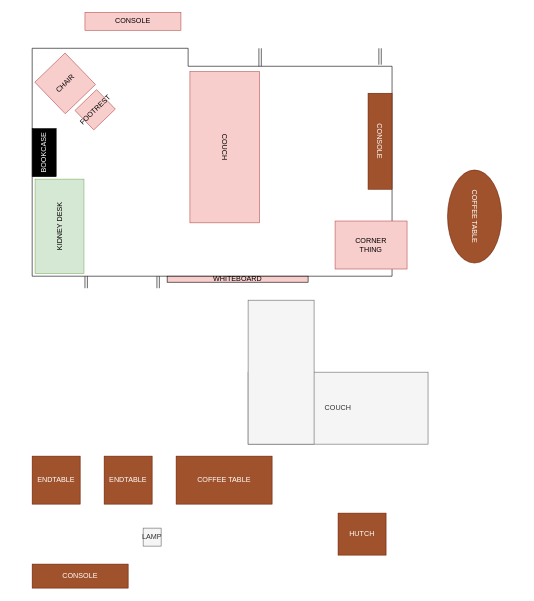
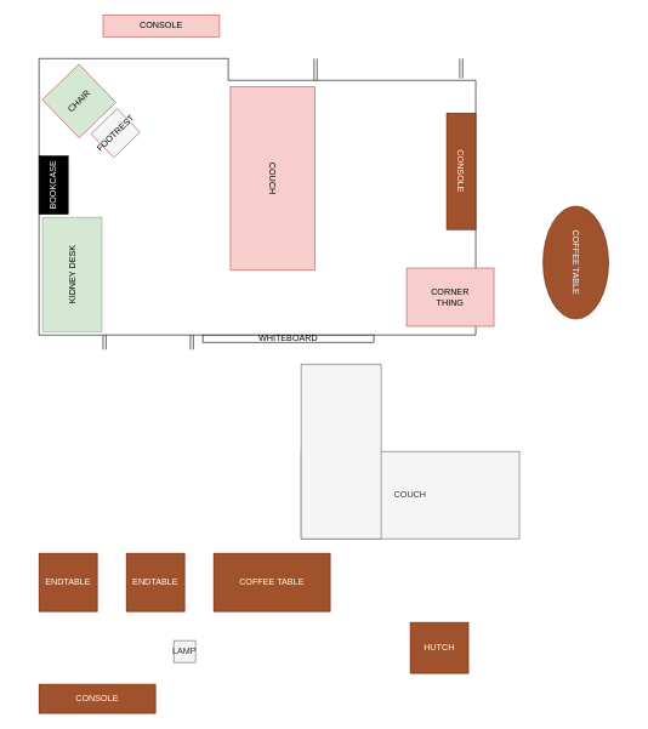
  <mxCell id="0" />
  <mxCell id="1" parent="0" />
  <mxCell id="2" value="" style="group" parent="1" vertex="1" connectable="0"><mxGeometry x="53" y="80" width="650" height="530" as="geometry" /></mxCell>
  <mxCell id="3" value="" style="endArrow=none;html=1;" parent="2" edge="1"><mxGeometry width="50" height="50" relative="1" as="geometry"><mxPoint y="380" as="sourcePoint" /><mxPoint as="targetPoint" /></mxGeometry></mxCell>
  <mxCell id="4" value="" style="endArrow=none;html=1;" parent="2" edge="1"><mxGeometry width="50" height="50" relative="1" as="geometry"><mxPoint x="600" y="380" as="sourcePoint" /><mxPoint y="380" as="targetPoint" /></mxGeometry></mxCell>
  <mxCell id="5" value="" style="endArrow=none;html=1;" parent="2" edge="1"><mxGeometry width="50" height="50" relative="1" as="geometry"><mxPoint x="600" y="380" as="sourcePoint" /><mxPoint x="600" y="30" as="targetPoint" /></mxGeometry></mxCell>
  <mxCell id="6" value="" style="endArrow=none;html=1;" parent="2" edge="1"><mxGeometry width="50" height="50" relative="1" as="geometry"><mxPoint x="260" as="sourcePoint" /><mxPoint as="targetPoint" /></mxGeometry></mxCell>
  <mxCell id="7" value="" style="endArrow=none;html=1;" parent="2" edge="1"><mxGeometry width="50" height="50" relative="1" as="geometry"><mxPoint x="600" y="30" as="sourcePoint" /><mxPoint x="260" y="30" as="targetPoint" /></mxGeometry></mxCell>
  <mxCell id="8" value="" style="endArrow=none;html=1;" parent="2" edge="1"><mxGeometry width="50" height="50" relative="1" as="geometry"><mxPoint x="260" y="30" as="sourcePoint" /><mxPoint x="260" as="targetPoint" /></mxGeometry></mxCell>
  <mxCell id="9" value="" style="shape=link;html=1;" parent="2" edge="1"><mxGeometry width="50" height="50" relative="1" as="geometry"><mxPoint x="90" y="400" as="sourcePoint" /><mxPoint x="90" y="380" as="targetPoint" /></mxGeometry></mxCell>
  <mxCell id="10" value="" style="shape=link;html=1;" parent="2" edge="1"><mxGeometry width="50" height="50" relative="1" as="geometry"><mxPoint x="210" y="400" as="sourcePoint" /><mxPoint x="210" y="380" as="targetPoint" /></mxGeometry></mxCell>
  <mxCell id="11" value="" style="shape=link;html=1;" parent="2" edge="1"><mxGeometry width="50" height="50" relative="1" as="geometry"><mxPoint x="580" y="27.333" as="sourcePoint" /><mxPoint x="580" as="targetPoint" /></mxGeometry></mxCell>
  <mxCell id="12" value="" style="shape=link;html=1;" parent="2" edge="1"><mxGeometry width="50" height="50" relative="1" as="geometry"><mxPoint x="380" y="30" as="sourcePoint" /><mxPoint x="380" as="targetPoint" /></mxGeometry></mxCell>
- <mxCell id="13" value="CHAIR" style="rounded=0;whiteSpace=wrap;html=1;fillColor=#f8cecc;strokeColor=#b85450;rotation=-44;" parent="2" vertex="1"><mxGeometry x="20" y="22" width="70" height="73" as="geometry" /></mxCell>
- <mxCell id="14" value="FOOTREST" style="rounded=0;whiteSpace=wrap;html=1;fillColor=#f8cecc;strokeColor=#b85450;rotation=-44;" parent="2" vertex="1"><mxGeometry x="80" y="80" width="50" height="45" as="geometry" /></mxCell>
+ <mxCell id="13" value="CHAIR" style="rounded=0;whiteSpace=wrap;html=1;fillColor=#d5e8d4;strokeColor=#b85450;rotation=-44;" parent="2" vertex="1"><mxGeometry x="20" y="22" width="70" height="73" as="geometry" /></mxCell>
+ <mxCell id="14" value="FOOTREST" style="rounded=0;whiteSpace=wrap;html=1;fillColor=#f5f5f5;strokeColor=#b85450;rotation=-44;" parent="2" vertex="1"><mxGeometry x="80" y="80" width="50" height="45" as="geometry" /></mxCell>
  <mxCell id="15" value="CONSOLE" style="rounded=0;whiteSpace=wrap;html=1;fillColor=#a0522d;strokeColor=#6D1F00;fontColor=#ffffff;rotation=90;" parent="2" vertex="1"><mxGeometry x="500" y="135" width="160" height="40" as="geometry" /></mxCell>
  <mxCell id="16" value="&lt;font color=&quot;#ffffff&quot;&gt;BOOKCASE&lt;/font&gt;" style="rounded=0;whiteSpace=wrap;html=1;fillColor=#000000;rotation=-90;" parent="2" vertex="1"><mxGeometry x="-20" y="154" width="80" height="40" as="geometry" /></mxCell>
  <mxCell id="17" value="CORNER&lt;br&gt;THING" style="rounded=0;whiteSpace=wrap;html=1;fillColor=#f8cecc;strokeColor=#b85450;" parent="2" vertex="1"><mxGeometry x="505" y="288" width="120" height="80" as="geometry" /></mxCell>
  <mxCell id="18" value="COUCH" style="rounded=0;whiteSpace=wrap;html=1;fillColor=#f8cecc;strokeColor=#b85450;rotation=90;" parent="2" vertex="1"><mxGeometry x="195" y="107" width="252" height="116" as="geometry" /></mxCell>
  <mxCell id="19" value="KIDNEY DESK" style="rounded=0;whiteSpace=wrap;html=1;fillColor=#d5e8d4;strokeColor=#82b366;rotation=-90;" vertex="1" parent="2"><mxGeometry x="-33" y="256" width="157.18" height="81.5" as="geometry" /></mxCell>
  <mxCell id="20" value="ENDTABLE" style="rounded=0;whiteSpace=wrap;html=1;fillColor=#a0522d;strokeColor=#6D1F00;fontColor=#ffffff;" parent="1" vertex="1"><mxGeometry x="53" y="760" width="80" height="80" as="geometry" /></mxCell>
  <mxCell id="21" value="ENDTABLE" style="rounded=0;whiteSpace=wrap;html=1;fillColor=#a0522d;strokeColor=#6D1F00;fontColor=#ffffff;" parent="1" vertex="1"><mxGeometry x="173" y="760" width="80" height="80" as="geometry" /></mxCell>
  <mxCell id="22" value="COFFEE TABLE" style="rounded=0;whiteSpace=wrap;html=1;fillColor=#a0522d;strokeColor=#6D1F00;fontColor=#ffffff;" parent="1" vertex="1"><mxGeometry x="293" y="760" width="160" height="80" as="geometry" /></mxCell>
  <mxCell id="23" value="LAMP" style="rounded=0;whiteSpace=wrap;html=1;fillColor=#f5f5f5;strokeColor=#666666;fontColor=#333333;" parent="1" vertex="1"><mxGeometry x="238" y="880" width="30" height="30" as="geometry" /></mxCell>
  <mxCell id="24" value="CONSOLE" style="rounded=0;whiteSpace=wrap;html=1;fillColor=#a0522d;strokeColor=#6D1F00;fontColor=#ffffff;" parent="1" vertex="1"><mxGeometry x="53" y="940" width="160" height="40" as="geometry" /></mxCell>
  <mxCell id="25" value="" style="group;container=1;" parent="1" vertex="1" connectable="0"><mxGeometry x="413" y="500" width="300" height="240" as="geometry" /></mxCell>
  <mxCell id="26" value="" style="group" parent="25" vertex="1" connectable="0"><mxGeometry width="300" height="240" as="geometry" /></mxCell>
  <mxCell id="27" value="COUCH" style="rounded=0;whiteSpace=wrap;html=1;fillColor=#f5f5f5;strokeColor=#666666;fontColor=#333333;" parent="26" vertex="1"><mxGeometry y="120" width="300" height="120" as="geometry" /></mxCell>
  <mxCell id="28" value="" style="rounded=0;whiteSpace=wrap;html=1;fillColor=#f5f5f5;strokeColor=#666666;fontColor=#333333;" parent="26" vertex="1"><mxGeometry width="110" height="240" as="geometry" /></mxCell>
- <mxCell id="29" value="WHITEBOARD" style="rounded=0;whiteSpace=wrap;html=1;fillColor=#f8cecc;" parent="1" vertex="1"><mxGeometry x="278" y="460" width="235" height="10" as="geometry" /></mxCell>
+ <mxCell id="29" value="WHITEBOARD" style="rounded=0;whiteSpace=wrap;html=1;" parent="1" vertex="1"><mxGeometry x="278" y="460" width="235" height="10" as="geometry" /></mxCell>
  <mxCell id="30" value="HUTCH" style="rounded=0;whiteSpace=wrap;html=1;fillColor=#a0522d;strokeColor=#6D1F00;fontColor=#ffffff;" parent="1" vertex="1"><mxGeometry x="563" y="855" width="80" height="70" as="geometry" /></mxCell>
  <mxCell id="31" value="COFFEE TABLE" style="ellipse;whiteSpace=wrap;html=1;fillColor=#a0522d;strokeColor=#6D1F00;fontColor=#ffffff;rotation=90;" parent="1" vertex="1"><mxGeometry x="713" y="315.5" width="155" height="90" as="geometry" /></mxCell>
  <mxCell id="32" value="CONSOLE" style="rounded=0;whiteSpace=wrap;html=1;fillColor=#f8cecc;strokeColor=#b85450;" parent="1" vertex="1"><mxGeometry x="141" y="20" width="160" height="30" as="geometry" /></mxCell>
